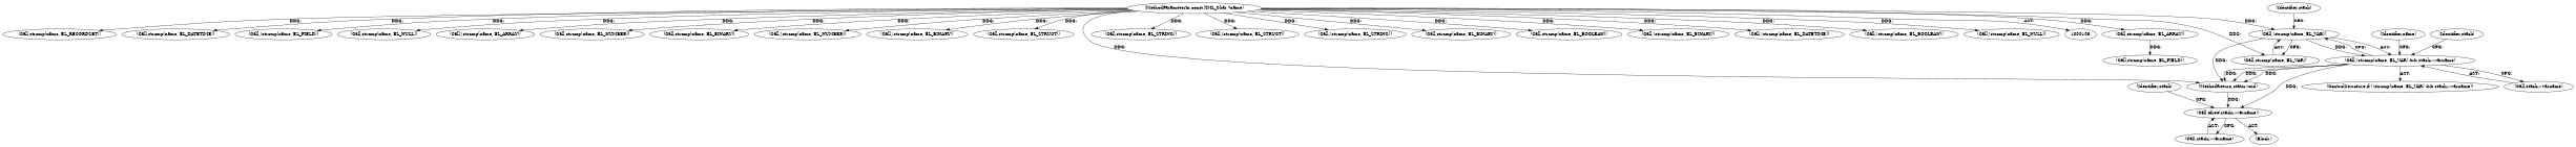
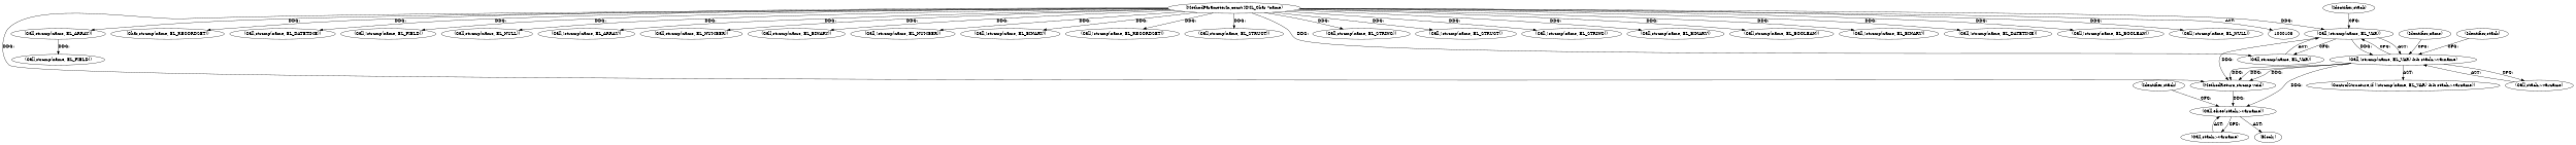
  digraph {
    n1 [label="(Call,!strcmp(name, EL_VAR))"]
    n2 [label="(Call,!strcmp(name, EL_VAR) && stack->varname)"]
    n3 [label="(Call,strcmp(name, EL_VAR))"]
-   n4 [label="(MethodReturn,static void)"]
+   n4 [label="(MethodReturn,strcmp void)"]
    n5 [label="(Call,efree(stack->varname))"]
    n6 [label="(ControlStructure,if (!strcmp(name, EL_VAR) && stack->varname))"]
    n7 [label="(Call,stack->varname)"]
    n8 [label="(MethodParameterIn,const XML_Char *name)"]
-   n9 [label="(Call,strcmp(name, EL_RECORDSET))"]
+   n9 [label="(Char,strcmp(name, EL_RECORDSET))"]
    n10 [label="(Call,strcmp(name, EL_DATETIME))"]
    n11 [label="(Call,!strcmp(name, EL_FIELD))"]
    n12 [label="(Call,strcmp(name, EL_NULL))"]
    n13 [label="(Call,!strcmp(name, EL_ARRAY))"]
    n14 [label="(Call,strcmp(name, EL_NUMBER))"]
    n15 [label="(Call,strcmp(name, EL_BINARY))"]
    n16 [label="(Call,!strcmp(name, EL_NUMBER))"]
    n17 [label="(Call,!strcmp(name, EL_BINARY))"]
+   n18 [label="(Call,!strcmp(name, EL_RECORDSET))"]
    n19 [label="(Call,strcmp(name, EL_STRUCT))"]
    n20 [label="(Call,strcmp(name, EL_ARRAY))"]
    n21 [label="(Call,strcmp(name, EL_STRING))"]
    n22 [label="(Call,!strcmp(name, EL_STRUCT))"]
    n23 [label="(Call,!strcmp(name, EL_STRING))"]
    n24 [label="(Call,strcmp(name, EL_BINARY))"]
    n25 [label="(Call,strcmp(name, EL_BOOLEAN))"]
    n26 [label="(Call,!strcmp(name, EL_BINARY))"]
    n27 [label="(Call,!strcmp(name, EL_DATETIME))"]
    n28 [label="(Call,!strcmp(name, EL_BOOLEAN))"]
    n29 [label="(Call,!strcmp(name, EL_NULL))"]
    1000108
    n31 [label="(Call,strcmp(name, EL_FIELD))"]
    n32 [label="(Call,stack->varname)"]
    n33 [label="(Block,)"]
    n34 [label="(Identifier,name)"]
    n35 [label="(Identifier,stack)"]
    n36 [label="(Identifier,stack)"]
    n37 [label="(Identifier,stack)"]
    n1 -> n2 [label="AST: "]
    n1 -> n2 [label="DDG: "]
    n1 -> n3 [label="CFG: "]
    n1 -> n4 [label="DDG: "]
    n2 -> n1 [label="CFG: "]
    n2 -> n4 [label="DDG: "]
    n2 -> n4 [label="DDG: "]
    n2 -> n4 [label="DDG: "]
    n2 -> n5 [label="DDG: "]
    n2 -> n6 [label="AST: "]
    n2 -> n7 [label="CFG: "]
    n3 -> n1 [label="AST: "]
    n4 -> n5 [label="DDG: "]
    n5 -> n32 [label="CFG: "]
    n5 -> n33 [label="AST: "]
    n7 -> n2 [label="AST: "]
    n8 -> n1 [label="DDG: "]
    n8 -> n3 [label="DDG: "]
    n8 -> n4 [label="DDG: "]
    n8 -> n9 [label="DDG: "]
    n8 -> n10 [label="DDG: "]
    n8 -> n11 [label="DDG: "]
    n8 -> n12 [label="DDG: "]
    n8 -> n13 [label="DDG: "]
    n8 -> n14 [label="DDG: "]
    n8 -> n15 [label="DDG: "]
    n8 -> n16 [label="DDG: "]
    n8 -> n17 [label="DDG: "]
+   n8 -> n18 [label="DDG: "]
    n8 -> n19 [label="DDG: "]
    n8 -> n20 [label="DDG: "]
    n8 -> n21 [label="DDG: "]
    n8 -> n22 [label="DDG: "]
    n8 -> n23 [label="DDG: "]
    n8 -> n24 [label="DDG: "]
    n8 -> n25 [label="DDG: "]
    n8 -> n26 [label="DDG: "]
    n8 -> n27 [label="DDG: "]
    n8 -> n28 [label="DDG: "]
    n8 -> n29 [label="DDG: "]
    n8 -> 1000108 [label="AST: "]
    n20 -> n31 [label="DDG: "]
    n32 -> n5 [label="AST: "]
    n34 -> n2 [label="CFG: "]
    n35 -> n2 [label="CFG: "]
    n36 -> n1 [label="CFG: "]
    n37 -> n5 [label="CFG: "]
  }
